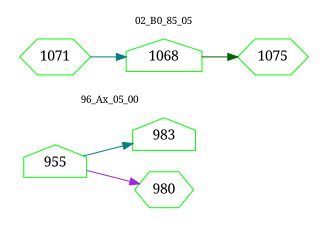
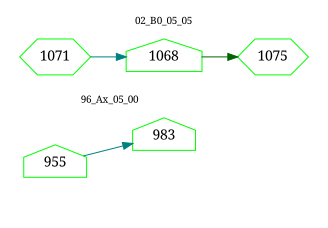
  digraph {
    fontname="Noto Serif"
    rankdir=LR
    node [color=green fontname="Noto Serif" shape=house]
    edge [color=teal fontname="Noto Serif"]
    n1 [label=955]
-   n2 [label=980 shape=hexagon]
    n3 [label=983]
    n4 [label=1068]
    n5 [label=1071 shape=hexagon]
    n6 [label=1075 shape=hexagon]
    subgraph cluster_1 {
      color=white
      fontsize=10
      label="96_Ax_05_00"
      n1
-     n2
      n3
    }
    subgraph cluster_2 {
      color=white
      fontsize=10
-     label="02_B0_85_05"
+     label="02_B0_05_05"
      n4
      n5
      n6
    }
-   n1 -> n2 [color=purple]
    n1 -> n3
    n4 -> n6 [color=darkgreen]
    n5 -> n4
  }
